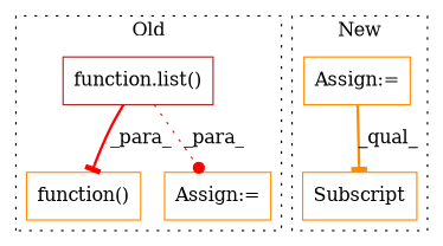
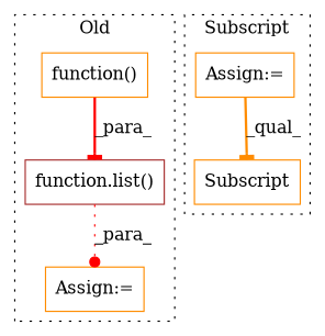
  digraph {
    node [a=75 color=darkorange l=3 shape=box]
    edge [arrowhead=tee color=red style=bold]
    n1 [l=10 label="function()" s=4499]
    n2 [a=68 label="Assign:=" s=4478]
    n3 [color=brown l="5,1" label="function.list()" s="4494,4509"]
    n4 [a=63 l="10,0" label=Subscript s="4549,0"]
    n5 [a=68 label="Assign:=" s=4455]
    subgraph cluster_1 {
      label=Old
      style=dotted
      n1
      n2
      n3
    }
    subgraph cluster_2 {
-     label=New
+     label=Subscript
      style=dotted
      n4
      n5
    }
-   n3 -> n1 [label=_para_]
+   n1 -> n3 [label=_para_]
    n3 -> n2 [arrowhead=dot label=_para_ style=dotted]
    n5 -> n4 [color=darkorange label=_qual_]
  }
